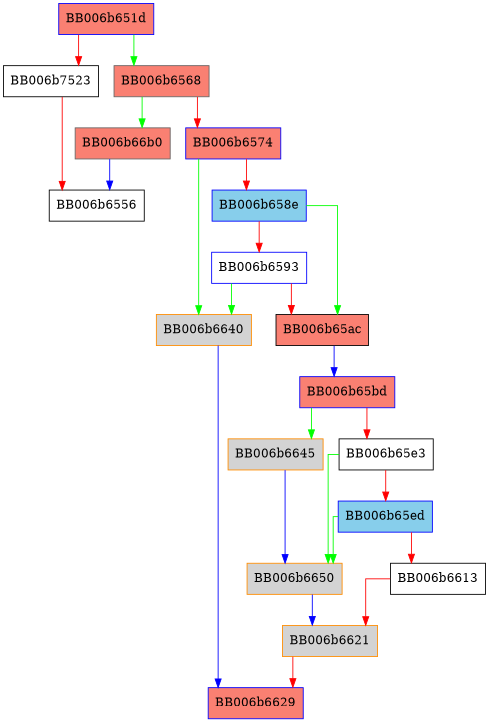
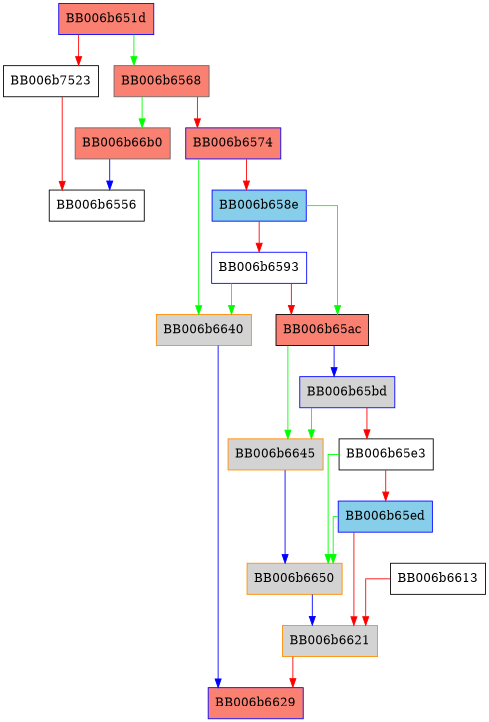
  digraph {
    splines=ortho
    node [color=blue fillcolor=salmon shape=box style=filled]
    edge [color=red]
    n1 [color=black fillcolor=white label=BB006b7523]
    BB006b6556 [color=black fillcolor=white]
    BB006b651d
    BB006b6568 [color=gray40]
    BB006b66b0 [color=gray40]
    BB006b6574
    BB006b6640 [color=darkorange fillcolor=lightgrey]
    BB006b658e [fillcolor=skyblue]
    BB006b6629
    BB006b65ac [color=black]
    BB006b6593 [fillcolor=white]
    BB006b6645 [color=darkorange fillcolor=lightgrey]
-   BB006b65bd
+   BB006b65bd [fillcolor=lightgrey]
    BB006b6650 [color=darkorange fillcolor=lightgrey]
    BB006b65e3 [color=black fillcolor=white]
    BB006b6621 [color=darkorange fillcolor=lightgrey]
    BB006b65ed [fillcolor=skyblue]
    BB006b6613 [color=black fillcolor=white]
    n1 -> BB006b6556
    BB006b651d -> n1
    BB006b651d -> BB006b6568 [color=green]
    BB006b6568 -> BB006b66b0 [color=green]
    BB006b6568 -> BB006b6574
    BB006b66b0 -> BB006b6556 [color=blue]
    BB006b6574 -> BB006b6640 [color=green]
    BB006b6574 -> BB006b658e
    BB006b6640 -> BB006b6629 [color=blue]
    BB006b658e -> BB006b65ac [color=green]
    BB006b658e -> BB006b6593
+   BB006b65ac -> BB006b6645 [color=green]
    BB006b65ac -> BB006b65bd [color=blue]
    BB006b6593 -> BB006b6640 [color=green]
    BB006b6593 -> BB006b65ac
    BB006b6645 -> BB006b6650 [color=blue]
    BB006b65bd -> BB006b6645 [color=green]
    BB006b65bd -> BB006b65e3
    BB006b6650 -> BB006b6621 [color=blue]
    BB006b65e3 -> BB006b6650 [color=green]
    BB006b65e3 -> BB006b65ed
    BB006b6621 -> BB006b6629
    BB006b65ed -> BB006b6650 [color=green]
-   BB006b65ed -> BB006b6613
+   BB006b65ed -> BB006b6621
    BB006b6613 -> BB006b6621
  }
